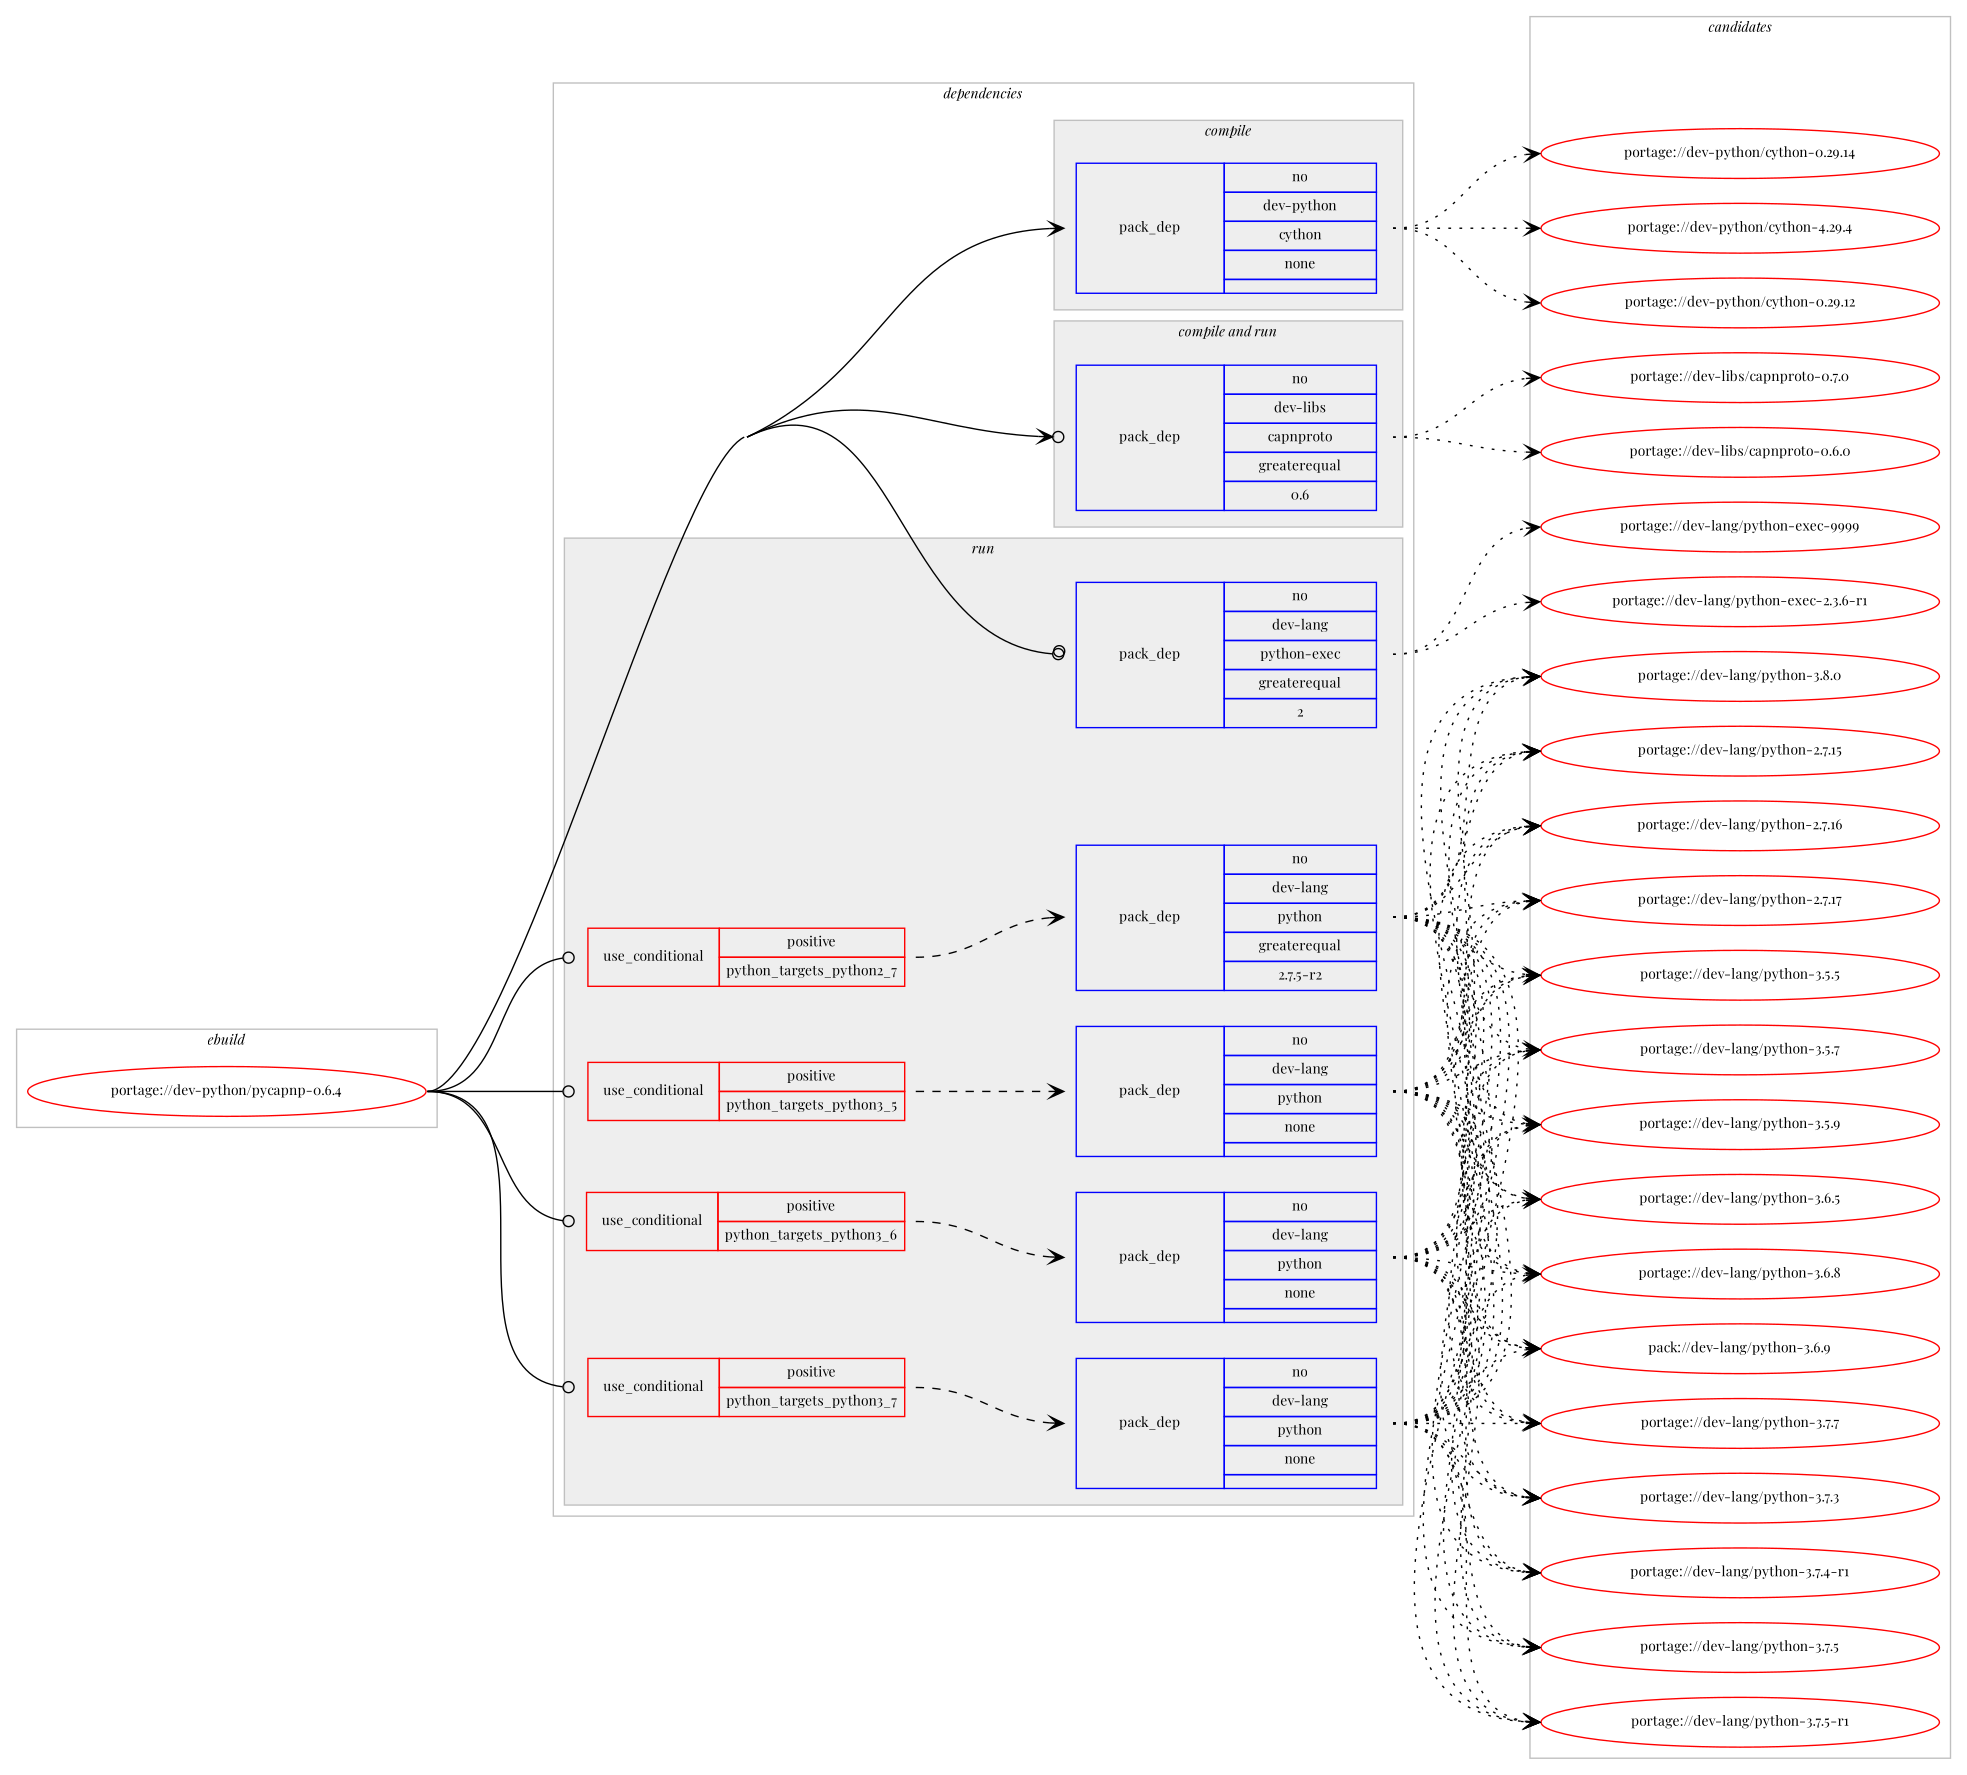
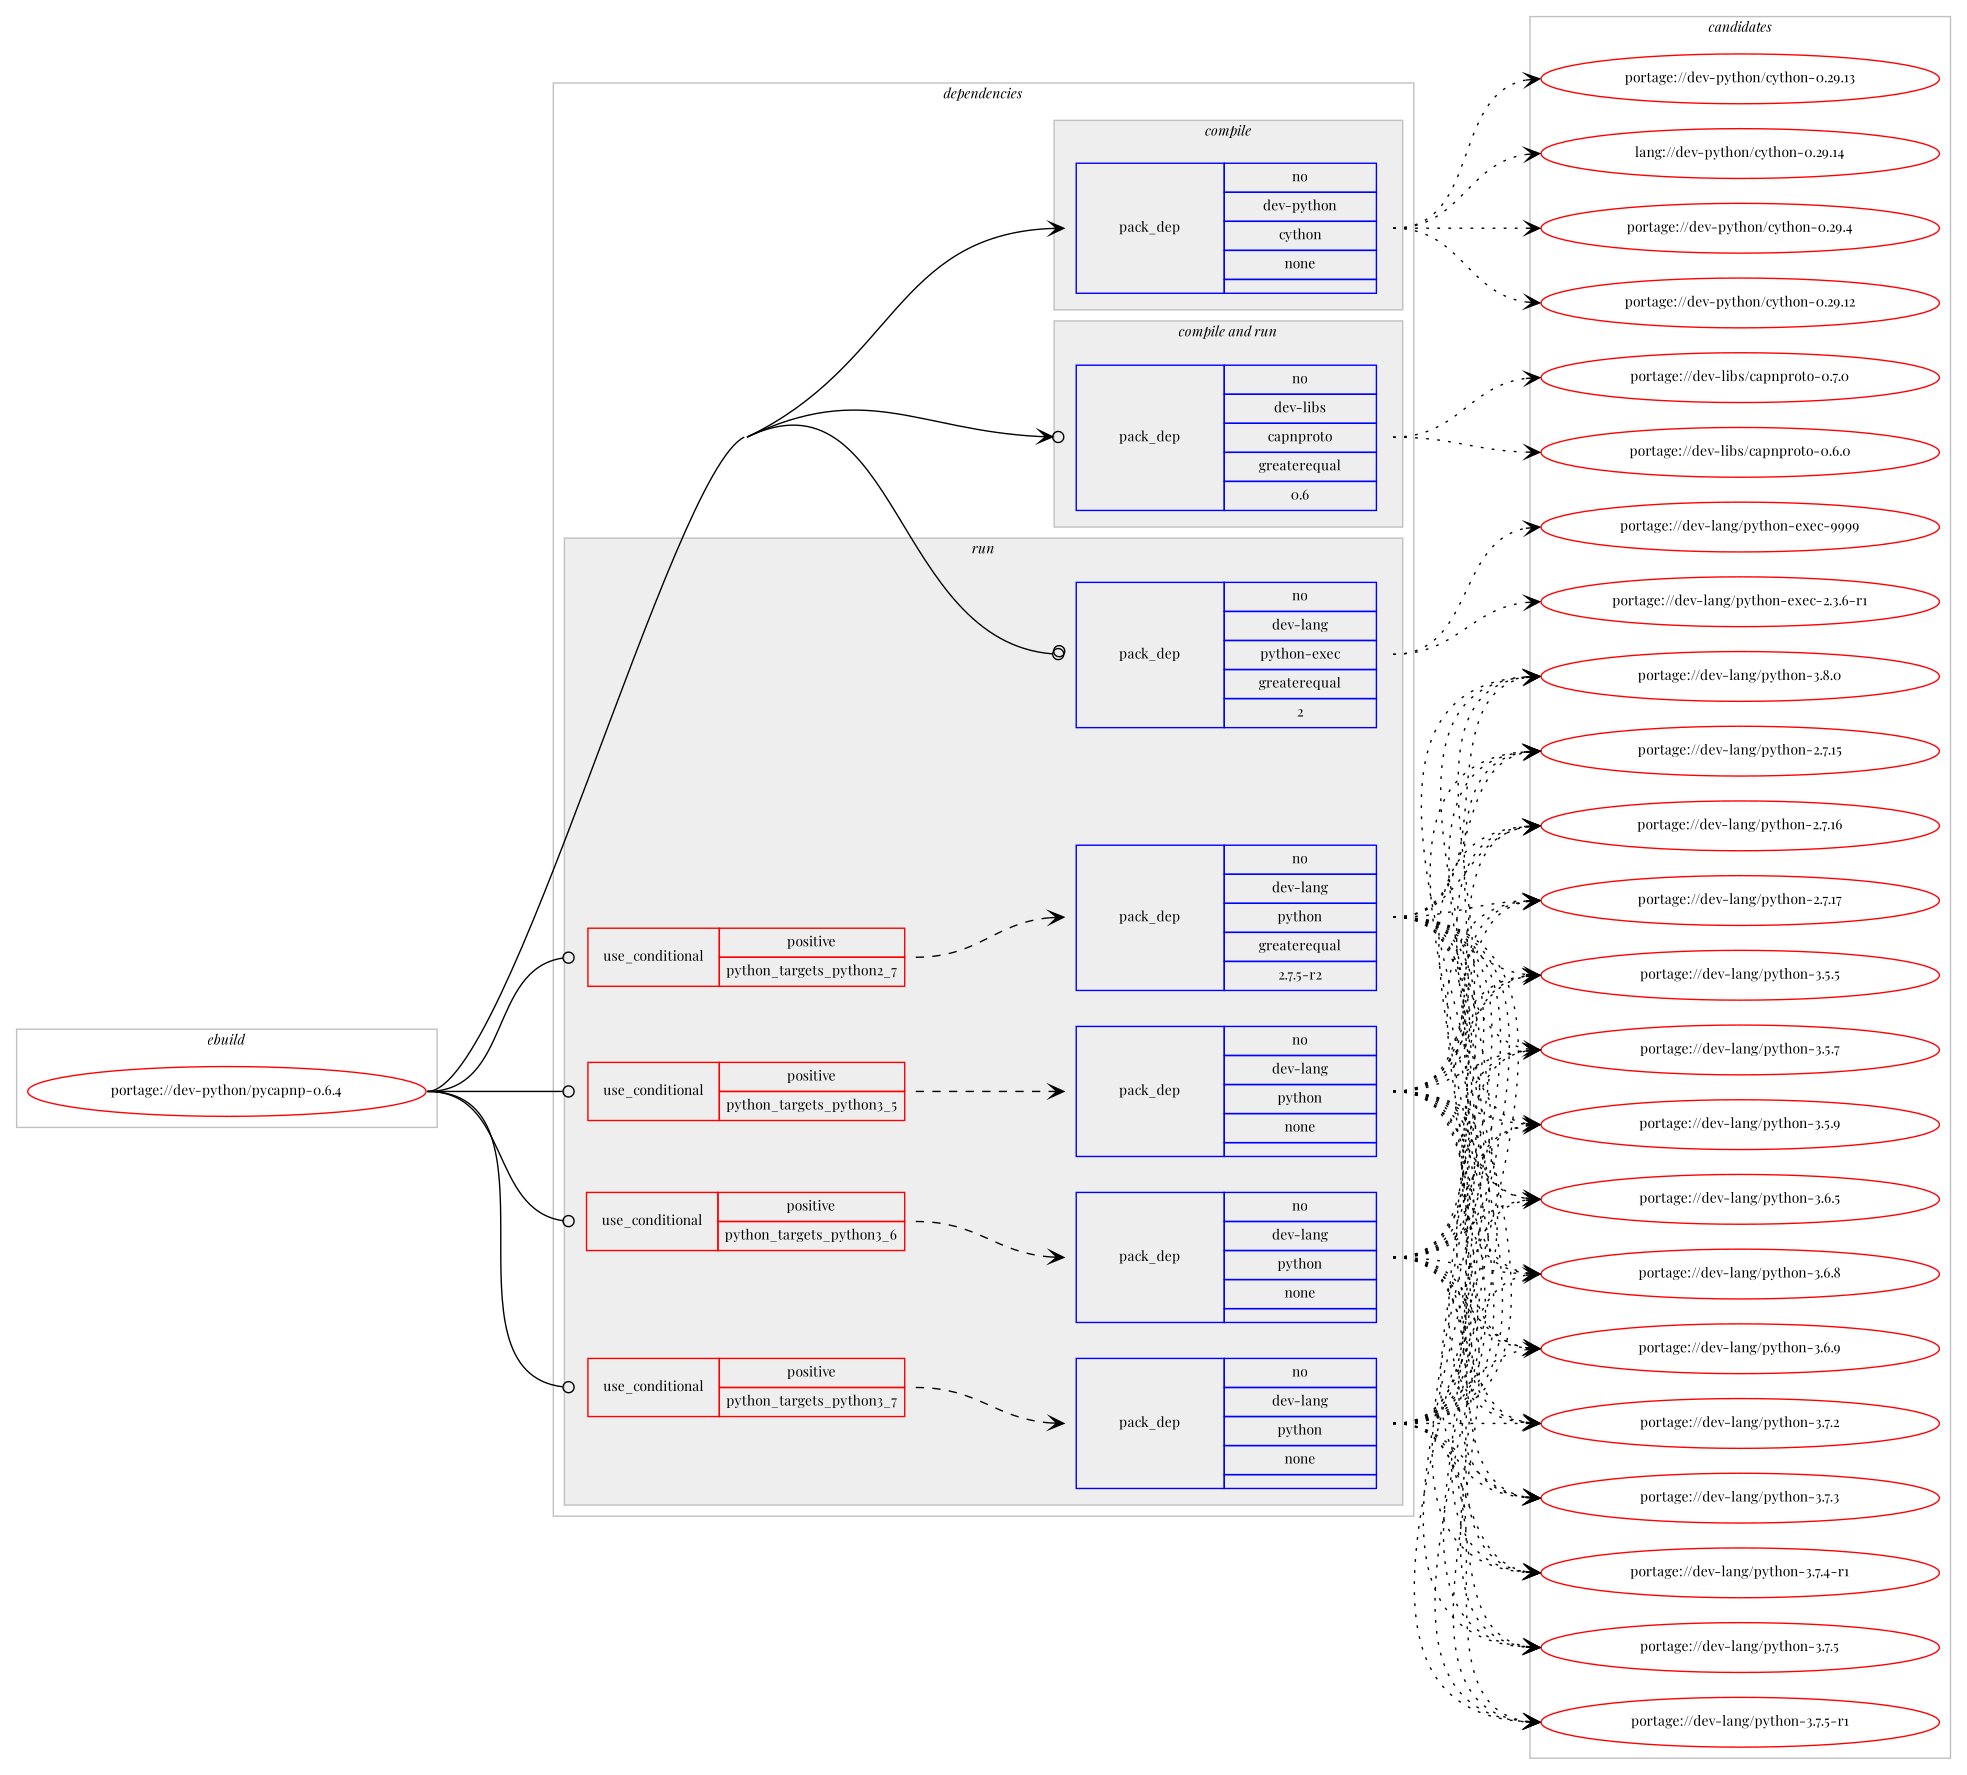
  digraph {
    compound=true
    concentrate=true
    fontname="Playfair Display"
    fontsize=10
    newrank=true
    rankdir=LR
    ranksep=1.5
    node [color=red fontname="Playfair Display" fontsize=10]
    edge [arrowhead=vee fontname="Playfair Display" headport=w style=dotted tailport=e weight=100]
    n1 [label="portage://dev-python/pycapnp-0.6.4" width=4]
    n2 [color=blue label=<<TABLE BORDER="0" CELLBORDER="1" CELLSPACING="0" CELLPADDING="4" WIDTH="220"><TR><TD ROWSPAN="6" CELLPADDING="30">pack_dep</TD></TR><TR><TD WIDTH="110">no</TD></TR><TR><TD>dev-python</TD></TR><TR><TD>cython</TD></TR><TR><TD>none</TD></TR><TR><TD></TD></TR></TABLE>> shape=none]
    n3 [color=blue label=<<TABLE BORDER="0" CELLBORDER="1" CELLSPACING="0" CELLPADDING="4" WIDTH="220"><TR><TD ROWSPAN="6" CELLPADDING="30">pack_dep</TD></TR><TR><TD WIDTH="110">no</TD></TR><TR><TD>dev-libs</TD></TR><TR><TD>capnproto</TD></TR><TR><TD>greaterequal</TD></TR><TR><TD>0.6</TD></TR></TABLE>> shape=none]
    n4 [color=blue label=<<TABLE BORDER="0" CELLBORDER="1" CELLSPACING="0" CELLPADDING="4" WIDTH="220"><TR><TD ROWSPAN="6" CELLPADDING="30">pack_dep</TD></TR><TR><TD WIDTH="110">no</TD></TR><TR><TD>dev-lang</TD></TR><TR><TD>python-exec</TD></TR><TR><TD>greaterequal</TD></TR><TR><TD>2</TD></TR></TABLE>> shape=none]
    n5 [color=blue label=<<TABLE BORDER="0" CELLBORDER="1" CELLSPACING="0" CELLPADDING="4" WIDTH="220"><TR><TD ROWSPAN="6" CELLPADDING="30">pack_dep</TD></TR><TR><TD WIDTH="110">no</TD></TR><TR><TD>dev-lang</TD></TR><TR><TD>python</TD></TR><TR><TD>greaterequal</TD></TR><TR><TD>2.7.5-r2</TD></TR></TABLE>> shape=none]
    n6 [label=<<TABLE BORDER="0" CELLBORDER="1" CELLSPACING="0" CELLPADDING="4"><TR><TD ROWSPAN="3" CELLPADDING="10">use_conditional</TD></TR><TR><TD>positive</TD></TR><TR><TD>python_targets_python2_7</TD></TR></TABLE>> shape=none]
    n7 [color=blue label=<<TABLE BORDER="0" CELLBORDER="1" CELLSPACING="0" CELLPADDING="4" WIDTH="220"><TR><TD ROWSPAN="6" CELLPADDING="30">pack_dep</TD></TR><TR><TD WIDTH="110">no</TD></TR><TR><TD>dev-lang</TD></TR><TR><TD>python</TD></TR><TR><TD>none</TD></TR><TR><TD></TD></TR></TABLE>> shape=none]
    n8 [label=<<TABLE BORDER="0" CELLBORDER="1" CELLSPACING="0" CELLPADDING="4"><TR><TD ROWSPAN="3" CELLPADDING="10">use_conditional</TD></TR><TR><TD>positive</TD></TR><TR><TD>python_targets_python3_5</TD></TR></TABLE>> shape=none]
    n9 [color=blue label=<<TABLE BORDER="0" CELLBORDER="1" CELLSPACING="0" CELLPADDING="4" WIDTH="220"><TR><TD ROWSPAN="6" CELLPADDING="30">pack_dep</TD></TR><TR><TD WIDTH="110">no</TD></TR><TR><TD>dev-lang</TD></TR><TR><TD>python</TD></TR><TR><TD>none</TD></TR><TR><TD></TD></TR></TABLE>> shape=none]
    n10 [label=<<TABLE BORDER="0" CELLBORDER="1" CELLSPACING="0" CELLPADDING="4"><TR><TD ROWSPAN="3" CELLPADDING="10">use_conditional</TD></TR><TR><TD>positive</TD></TR><TR><TD>python_targets_python3_6</TD></TR></TABLE>> shape=none]
    n11 [color=blue label=<<TABLE BORDER="0" CELLBORDER="1" CELLSPACING="0" CELLPADDING="4" WIDTH="220"><TR><TD ROWSPAN="6" CELLPADDING="30">pack_dep</TD></TR><TR><TD WIDTH="110">no</TD></TR><TR><TD>dev-lang</TD></TR><TR><TD>python</TD></TR><TR><TD>none</TD></TR><TR><TD></TD></TR></TABLE>> shape=none]
    n12 [label=<<TABLE BORDER="0" CELLBORDER="1" CELLSPACING="0" CELLPADDING="4"><TR><TD ROWSPAN="3" CELLPADDING="10">use_conditional</TD></TR><TR><TD>positive</TD></TR><TR><TD>python_targets_python3_7</TD></TR></TABLE>> shape=none]
    n13 [label="portage://dev-python/cython-0.29.12" width=4]
-   n15 [label="portage://dev-python/cython-0.29.14" width=4]
-   n16 [label="portage://dev-python/cython-4.29.4" width=4]
+   n14 [label="portage://dev-python/cython-0.29.13" width=4]
+   n15 [label="lang://dev-python/cython-0.29.14" width=4]
+   n16 [label="portage://dev-python/cython-0.29.4" width=4]
    n17 [label="portage://dev-libs/capnproto-0.6.0" width=4]
    n18 [label="portage://dev-libs/capnproto-0.7.0" width=4]
    n19 [label="portage://dev-lang/python-2.7.15" width=4]
    n20 [label="portage://dev-lang/python-2.7.16" width=4]
    n21 [label="portage://dev-lang/python-2.7.17" width=4]
    n22 [label="portage://dev-lang/python-3.5.5" width=4]
    n23 [label="portage://dev-lang/python-3.5.7" width=4]
    n24 [label="portage://dev-lang/python-3.5.9" width=4]
    n25 [label="portage://dev-lang/python-3.6.5" width=4]
    n26 [label="portage://dev-lang/python-3.6.8" width=4]
-   n27 [label="pack://dev-lang/python-3.6.9" width=4]
-   n28 [label="portage://dev-lang/python-3.7.7" width=4]
+   n27 [label="portage://dev-lang/python-3.6.9" width=4]
+   n28 [label="portage://dev-lang/python-3.7.2" width=4]
    n29 [label="portage://dev-lang/python-3.7.3" width=4]
    n30 [label="portage://dev-lang/python-3.7.4-r1" width=4]
    n31 [label="portage://dev-lang/python-3.7.5" width=4]
    n32 [label="portage://dev-lang/python-3.7.5-r1" width=4]
    n33 [label="portage://dev-lang/python-3.8.0" width=4]
    n34 [label="portage://dev-lang/python-exec-2.3.6-r1" width=4]
    n35 [label="portage://dev-lang/python-exec-9999" width=4]
    subgraph cluster_1 {
      color=gray
      label=<<i>ebuild</i>>
      rank=same
      n1
    }
    subgraph cluster_2 {
      color=gray
      label=<<i>dependencies</i>>
      subgraph cluster_3 {
        color=gray
        fillcolor="#eeeeee"
        label=<<i>compile</i>>
        style=filled
        subgraph sub_4 {
          color=gray
          fillcolor="#eeeeee"
          label=<<i>compile</i>>
          style=filled
          n2
        }
      }
      subgraph cluster_5 {
        color=gray
        fillcolor="#eeeeee"
        label=<<i>compile and run</i>>
        style=filled
        subgraph sub_6 {
          color=gray
          fillcolor="#eeeeee"
          label=<<i>compile and run</i>>
          style=filled
          n3
        }
      }
      subgraph cluster_7 {
        color=gray
        fillcolor="#eeeeee"
        label=<<i>run</i>>
        style=filled
        subgraph sub_8 {
          color=gray
          fillcolor="#eeeeee"
          label=<<i>run</i>>
          style=filled
          n4
        }
        subgraph sub_9 {
          color=gray
          fillcolor="#eeeeee"
          label=<<i>run</i>>
          style=filled
          n6
          subgraph sub_10 {
            color=gray
            fillcolor="#eeeeee"
            label=<<i>run</i>>
            style=filled
            n5
          }
        }
        subgraph sub_11 {
          color=gray
          fillcolor="#eeeeee"
          label=<<i>run</i>>
          style=filled
          n8
          subgraph sub_12 {
            color=gray
            fillcolor="#eeeeee"
            label=<<i>run</i>>
            style=filled
            n7
          }
        }
        subgraph sub_13 {
          color=gray
          fillcolor="#eeeeee"
          label=<<i>run</i>>
          style=filled
          n10
          subgraph sub_14 {
            color=gray
            fillcolor="#eeeeee"
            label=<<i>run</i>>
            style=filled
            n9
          }
        }
        subgraph sub_15 {
          color=gray
          fillcolor="#eeeeee"
          label=<<i>run</i>>
          style=filled
          n12
          subgraph sub_16 {
            color=gray
            fillcolor="#eeeeee"
            label=<<i>run</i>>
            style=filled
            n11
          }
        }
      }
    }
    subgraph cluster_17 {
      color=gray
      label=<<i>candidates</i>>
      rank=same
      subgraph sub_18 {
        color=black
        label=<<i>candidates</i>>
        nodesep=1
        rank=same
        n13
+       n14
        n15
        n16
      }
      subgraph sub_19 {
        color=black
        label=<<i>candidates</i>>
        nodesep=1
        rank=same
        n17
        n18
      }
      subgraph sub_20 {
        color=black
        label=<<i>candidates</i>>
        nodesep=1
        rank=same
        n19
        n20
        n21
        n22
        n23
        n24
        n25
        n26
        n27
        n28
        n29
        n30
        n31
        n32
        n33
      }
      subgraph sub_21 {
        color=black
        label=<<i>candidates</i>>
        nodesep=1
        rank=same
        n19
        n20
        n21
        n22
        n23
        n24
        n25
        n26
        n27
        n28
        n29
        n30
        n31
        n32
        n33
      }
      subgraph sub_22 {
        color=black
        label=<<i>candidates</i>>
        nodesep=1
        rank=same
        n19
        n20
        n21
        n22
        n23
        n24
        n25
        n26
        n27
        n28
        n29
        n30
        n31
        n32
        n33
      }
      subgraph sub_23 {
        color=black
        label=<<i>candidates</i>>
        nodesep=1
        rank=same
        n19
        n20
        n21
        n22
        n23
        n24
        n25
        n26
        n27
        n28
        n29
        n30
        n31
        n32
        n33
      }
      subgraph sub_24 {
        color=black
        label=<<i>candidates</i>>
        nodesep=1
        rank=same
        n34
        n35
      }
    }
    n1 -> n2 [style=solid weight=20]
    n1 -> n3 [arrowhead=odotvee style=solid weight=20]
    n1 -> n4 [arrowhead=odot style=solid weight=20]
    n1 -> n6 [arrowhead=odot style=solid weight=20]
    n1 -> n8 [arrowhead=odot style=solid weight=20]
    n1 -> n10 [arrowhead=odot style=solid weight=20]
    n1 -> n12 [arrowhead=odot style=solid weight=20]
    n2 -> n13
+   n2 -> n14
    n2 -> n15
    n2 -> n16
    n3 -> n17
    n3 -> n18
    n4 -> n34
    n4 -> n35
    n5 -> n19
    n5 -> n20
    n5 -> n21
    n5 -> n22
    n5 -> n23
    n5 -> n24
    n5 -> n25
    n5 -> n26
    n5 -> n27
    n5 -> n28
    n5 -> n29
    n5 -> n30
    n5 -> n31
    n5 -> n32
    n5 -> n33
    n6 -> n5 [style=dashed weight=20]
    n7 -> n19
    n7 -> n20
    n7 -> n21
    n7 -> n22
    n7 -> n23
    n7 -> n24
    n7 -> n25
    n7 -> n26
    n7 -> n27
    n7 -> n28
    n7 -> n29
    n7 -> n30
    n7 -> n31
    n7 -> n32
    n7 -> n33
    n8 -> n7 [style=dashed weight=20]
    n9 -> n19
    n9 -> n20
    n9 -> n21
    n9 -> n22
    n9 -> n23
    n9 -> n24
    n9 -> n25
    n9 -> n26
    n9 -> n27
    n9 -> n28
    n9 -> n29
    n9 -> n30
    n9 -> n31
    n9 -> n32
    n9 -> n33
    n10 -> n9 [style=dashed weight=20]
    n11 -> n19
    n11 -> n20
    n11 -> n21
    n11 -> n22
    n11 -> n23
    n11 -> n24
    n11 -> n25
    n11 -> n26
    n11 -> n27
    n11 -> n28
    n11 -> n29
    n11 -> n30
    n11 -> n31
    n11 -> n32
    n11 -> n33
    n12 -> n11 [style=dashed weight=20]
  }
